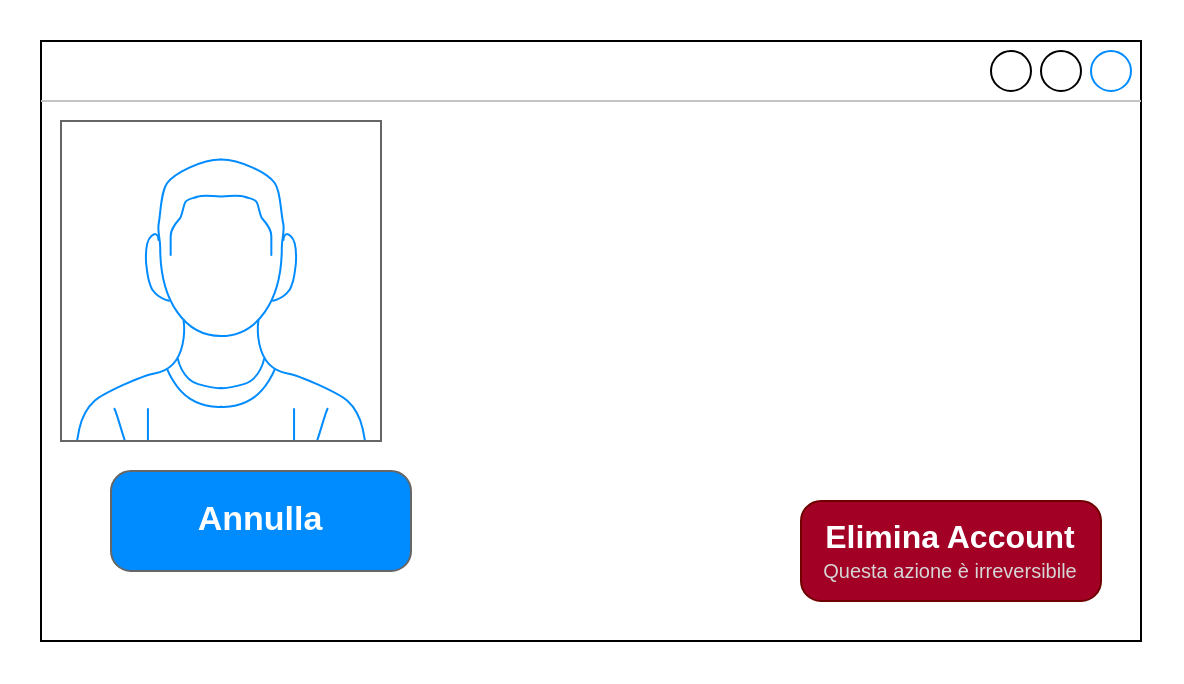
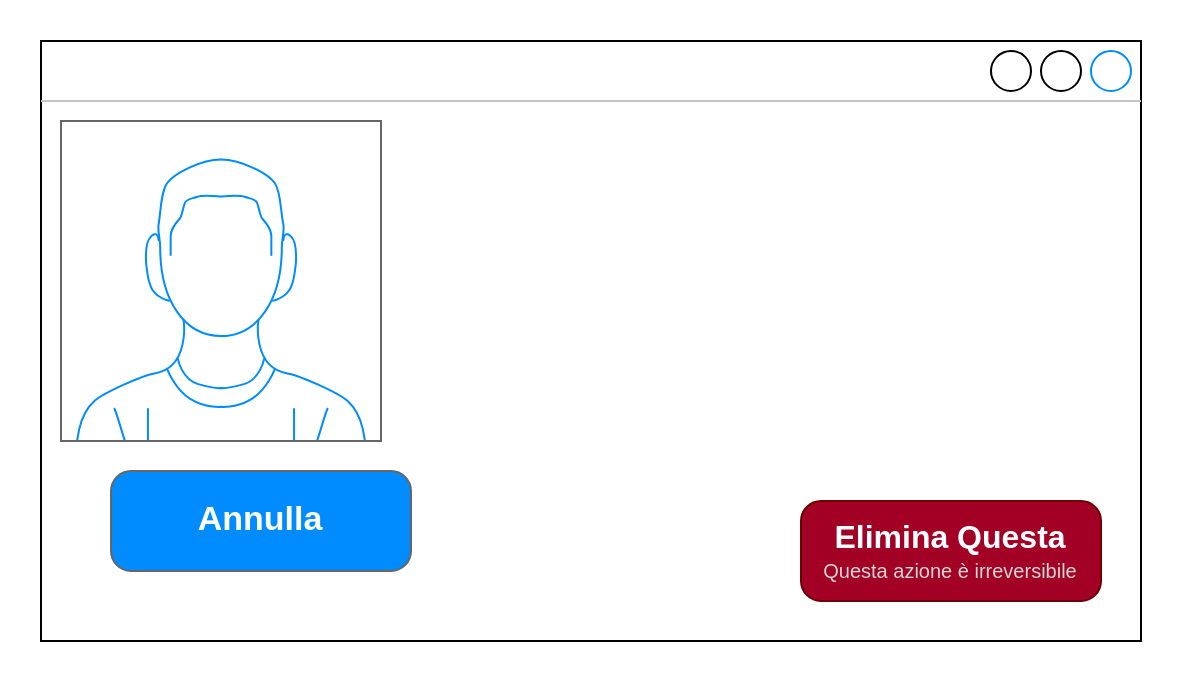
  <mxCell id="0" />
  <mxCell id="1" parent="0" />
  <mxCell id="2" value="&lt;font color=&quot;#ffffff&quot;&gt;Eliminazione Elimina&lt;/font&gt;" style="strokeWidth=1;shadow=0;dashed=0;align=center;html=1;shape=mxgraph.mockup.containers.window;align=left;verticalAlign=top;spacingLeft=8;strokeColor2=#008cff;strokeColor3=#c4c4c4;fontColor=#666666;mainText=;fontSize=17;labelBackgroundColor=none;" vertex="1" parent="1"><mxGeometry x="20" y="20" width="550" height="300" as="geometry" /></mxCell>
  <mxCell id="3" value="" style="verticalLabelPosition=bottom;shadow=0;dashed=0;align=center;html=1;verticalAlign=top;strokeWidth=1;shape=mxgraph.mockup.containers.userMale;strokeColor=#666666;strokeColor2=#008cff;gradientColor=none;" vertex="1" parent="1"><mxGeometry x="30" y="60" width="160" height="160" as="geometry" /></mxCell>
  <mxCell id="4" value="Annulla" style="strokeWidth=1;shadow=0;dashed=0;align=center;html=1;shape=mxgraph.mockup.buttons.button;strokeColor=#666666;fontColor=#ffffff;mainText=;buttonStyle=round;fontSize=17;fontStyle=1;fillColor=#008cff;whiteSpace=wrap;" vertex="1" parent="1"><mxGeometry x="55" y="235" width="150" height="50" as="geometry" /></mxCell>
  <mxCell id="5" value="" style="strokeWidth=1;shadow=0;dashed=0;align=center;html=1;shape=mxgraph.mockup.buttons.multiButton;fillColor=#a20025;strokeColor=#6F0000;mainText=;subText=;fontColor=#ffffff;" vertex="1" parent="1"><mxGeometry x="400" y="250" width="150" height="50" as="geometry" /></mxCell>
- <mxCell id="6" value="Elimina Account" style="strokeWidth=1;shadow=0;dashed=0;align=center;html=1;shape=mxgraph.mockup.anchor;fontSize=16;fontColor=#ffffff;fontStyle=1;whiteSpace=wrap;" vertex="1" parent="5"><mxGeometry y="8" width="150" height="20" as="geometry" /></mxCell>
+ <mxCell id="6" value="Elimina Questa" style="strokeWidth=1;shadow=0;dashed=0;align=center;html=1;shape=mxgraph.mockup.anchor;fontSize=16;fontColor=#ffffff;fontStyle=1;whiteSpace=wrap;" vertex="1" parent="5"><mxGeometry y="8" width="150" height="20" as="geometry" /></mxCell>
  <mxCell id="7" value="&lt;span style=&quot;font-weight: normal;&quot;&gt;&lt;font color=&quot;#d6d6d6&quot; style=&quot;font-size: 10px;&quot;&gt;Questa azione è irreversibile&lt;/font&gt;&lt;/span&gt;" style="strokeWidth=1;shadow=0;dashed=0;align=center;html=1;shape=mxgraph.mockup.anchor;fontSize=12;fontColor=#ffffff;fontStyle=1;whiteSpace=wrap;" vertex="1" parent="5"><mxGeometry y="30" width="150" height="10" as="geometry" /></mxCell>
  <mxCell id="8" value="" style="verticalLabelPosition=bottom;shadow=0;align=center;html=1;verticalAlign=top;strokeWidth=7;shape=mxgraph.mockup.markup.line;strokeColor=#FFFFFF;fontSize=10;fontColor=#D6D6D6;perimeterSpacing=0;" vertex="1" parent="1"><mxGeometry x="210" y="60" width="270" height="20" as="geometry" /></mxCell>
  <mxCell id="9" value="" style="verticalLabelPosition=bottom;shadow=0;align=center;html=1;verticalAlign=top;strokeWidth=2;shape=mxgraph.mockup.markup.line;strokeColor=#FFFFFF;fontSize=10;fontColor=#D6D6D6;" vertex="1" parent="1"><mxGeometry x="210" y="110" width="330" height="20" as="geometry" /></mxCell>
  <mxCell id="10" value="" style="verticalLabelPosition=bottom;shadow=0;align=center;html=1;verticalAlign=top;strokeWidth=2;shape=mxgraph.mockup.markup.line;strokeColor=#FFFFFF;fontSize=10;fontColor=#D6D6D6;" vertex="1" parent="1"><mxGeometry x="210" y="130" width="170" height="20" as="geometry" /></mxCell>
